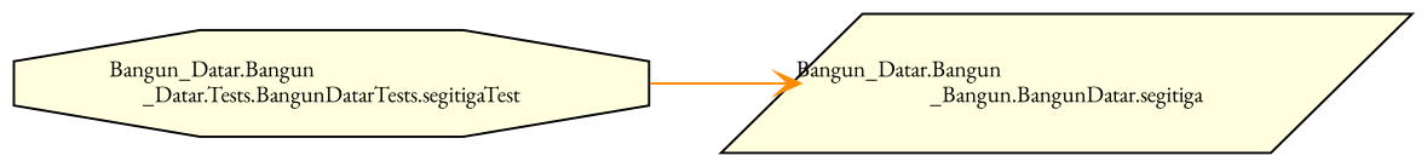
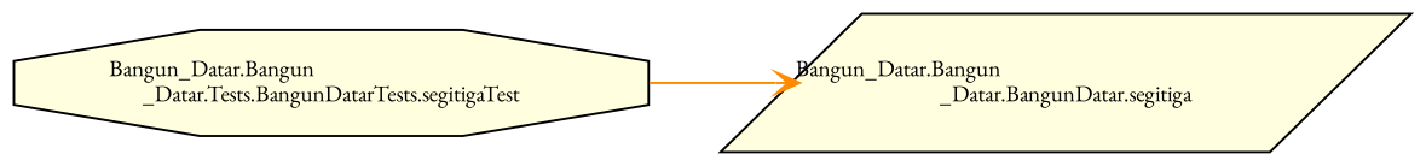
  digraph {
    rankdir=LR
    fontname="EB Garamond"
    node [color=black fillcolor=lightyellow fontname="EB Garamond" fontsize=10 style=filled]
    n1 [fontcolor=black height=0.2 label="Bangun_Datar.Bangun\l_Datar.Tests.BangunDatarTests.segitigaTest" shape=octagon width=0.4]
-   n2 [height=0.2 label="Bangun_Datar.Bangun\l_Bangun.BangunDatar.segitiga" shape=parallelogram width=0.4]
+   n2 [height=0.2 label="Bangun_Datar.Bangun\l_Datar.BangunDatar.segitiga" shape=parallelogram width=0.4]
    n1 -> n2 [color=darkorange fontname="EB Garamond" fontsize=10 labelfontname=Helvetica labelfontsize=10 style=solid arrowhead=vee]
  }
